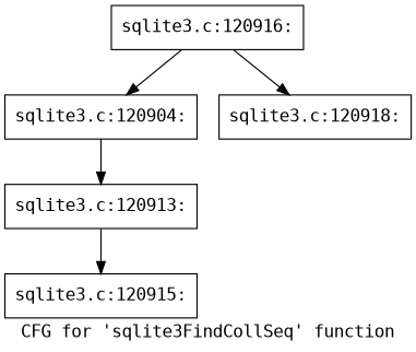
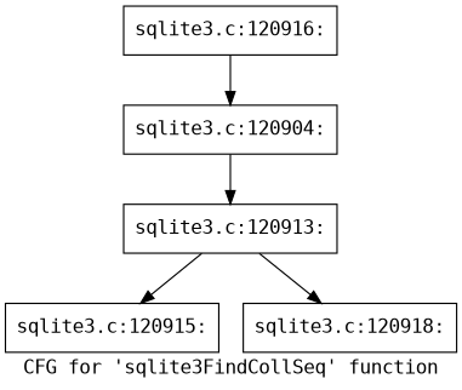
  digraph {
    fontname="DejaVu Sans Mono"
    label="CFG for 'sqlite3FindCollSeq' function"
    node [fontname="DejaVu Sans Mono" shape=record]
    edge [fontname="DejaVu Sans Mono"]
    n1 [label="{sqlite3.c:120904:}"]
    n2 [label="{sqlite3.c:120913:}"]
    n3 [label="{sqlite3.c:120915:}"]
    n4 [label="{sqlite3.c:120916:}"]
    n5 [label="{sqlite3.c:120918:}"]
    n1 -> n2
    n2 -> n3
    n4 -> n1
-   n4 -> n5
+   n2 -> n5
  }
